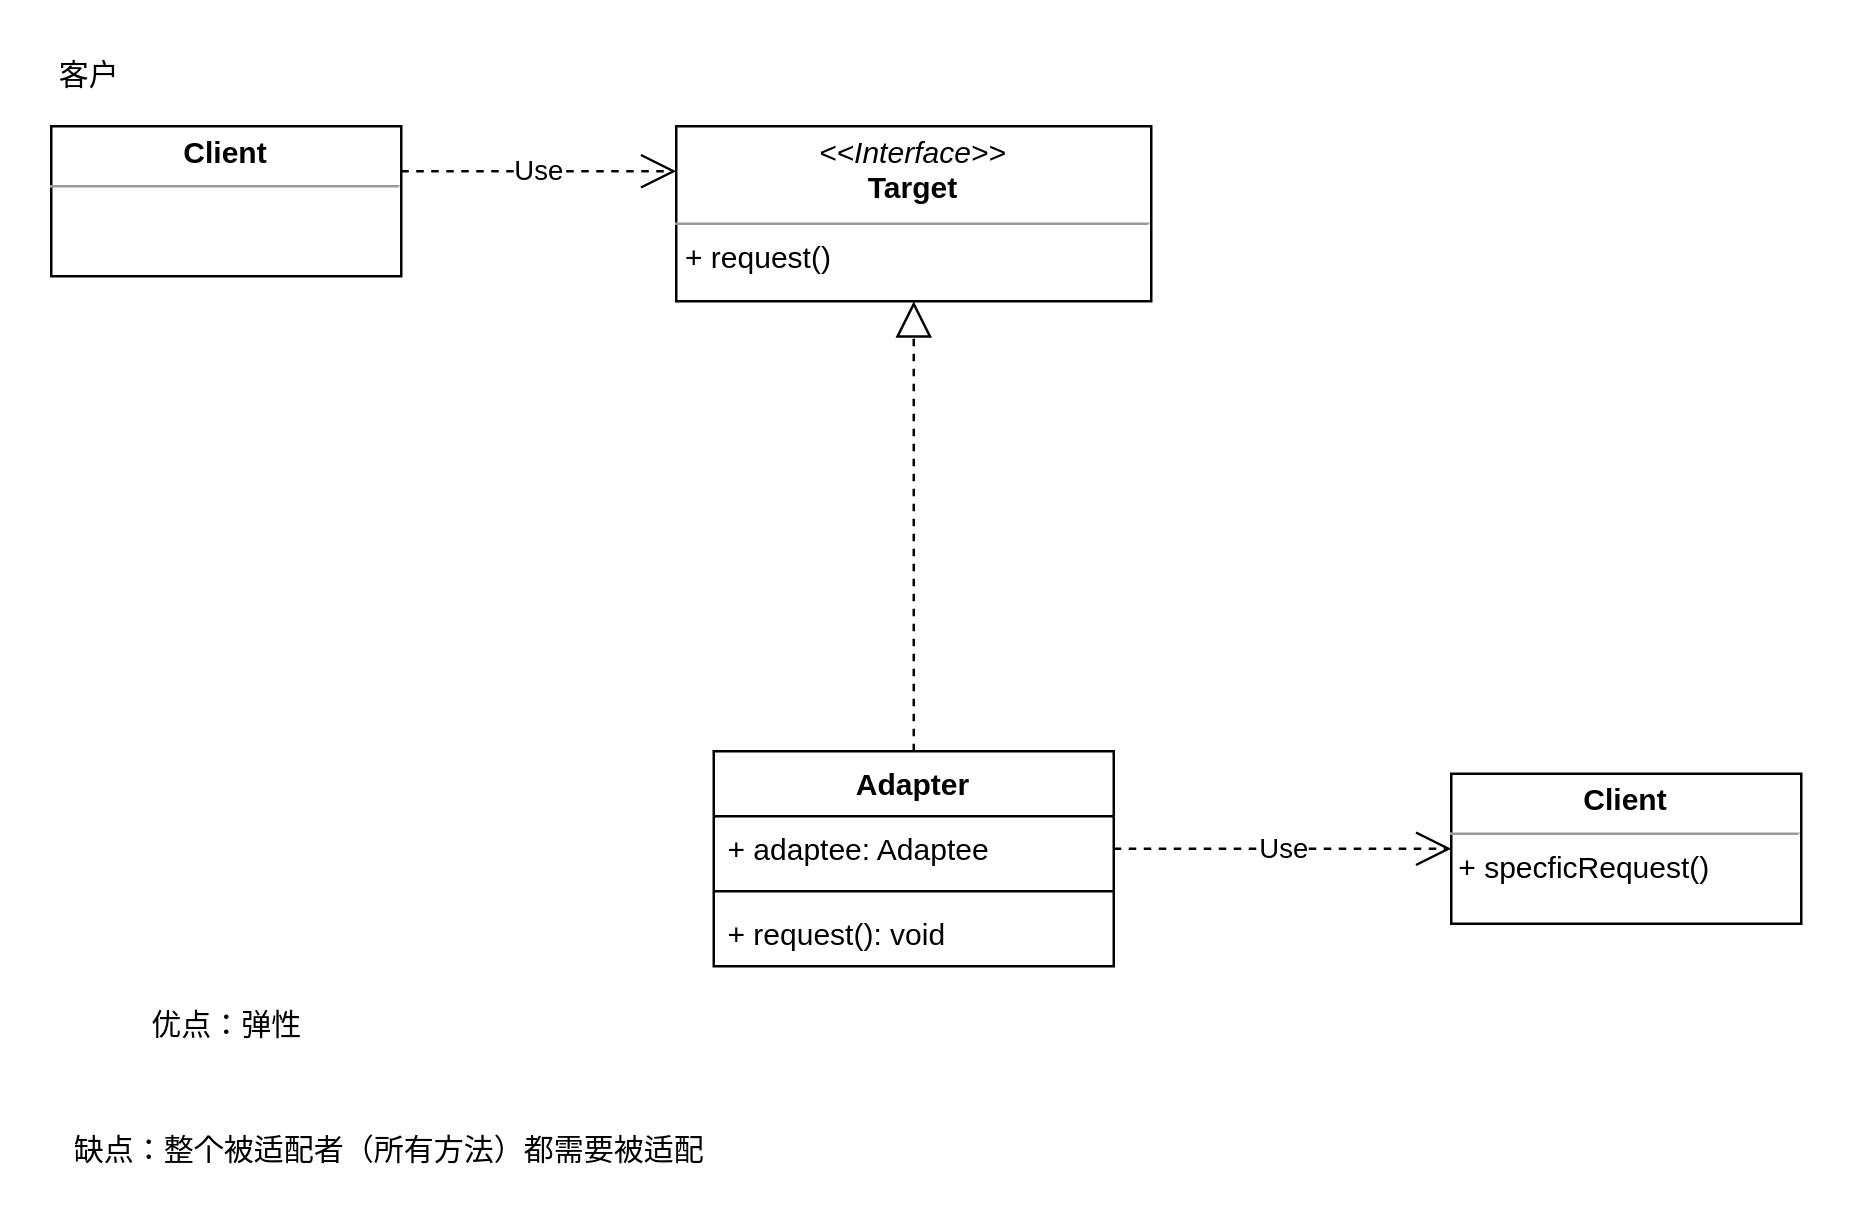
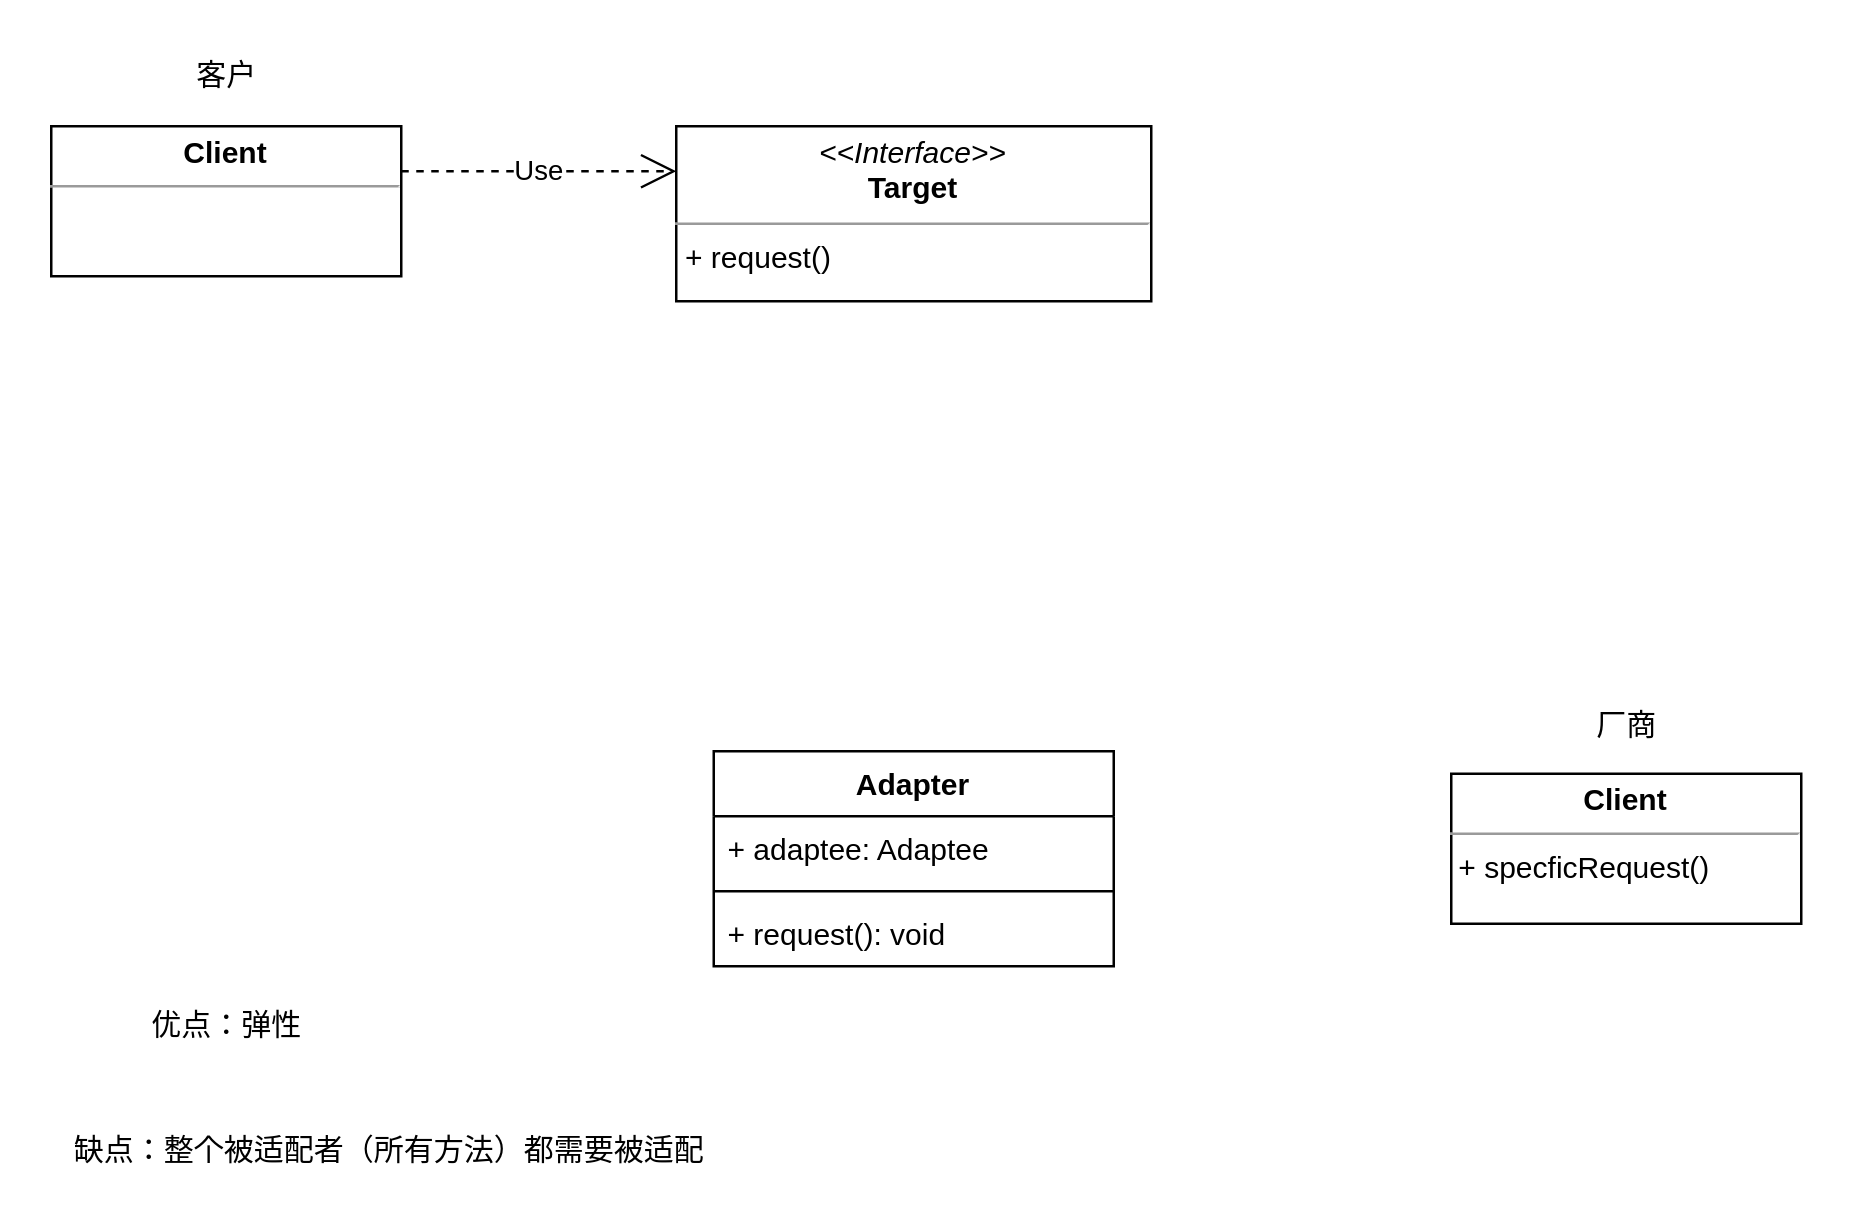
  <mxCell id="0" />
  <mxCell id="1" parent="0" />
  <mxCell id="2" value="&lt;p style=&quot;margin: 0px ; margin-top: 4px ; text-align: center&quot;&gt;&lt;b&gt;Client&lt;/b&gt;&lt;/p&gt;&lt;hr size=&quot;1&quot;&gt;&lt;div style=&quot;height: 2px&quot;&gt;&lt;/div&gt;" style="verticalAlign=top;align=left;overflow=fill;fontSize=12;fontFamily=Helvetica;html=1;" parent="1" vertex="1"><mxGeometry x="20" y="50" width="140" height="60" as="geometry" /></mxCell>
  <mxCell id="3" value="&lt;p style=&quot;margin: 0px ; margin-top: 4px ; text-align: center&quot;&gt;&lt;b&gt;Client&lt;/b&gt;&lt;/p&gt;&lt;hr size=&quot;1&quot;&gt;&lt;div style=&quot;height: 2px&quot;&gt;&amp;nbsp;+ specficRequest()&lt;/div&gt;" style="verticalAlign=top;align=left;overflow=fill;fontSize=12;fontFamily=Helvetica;html=1;" parent="1" vertex="1"><mxGeometry x="580" y="309" width="140" height="60" as="geometry" /></mxCell>
- <mxCell id="5" value="客户" style="text;html=1;align=center;verticalAlign=middle;resizable=0;points=[];autosize=1;strokeColor=none;fillColor=none;" parent="1" vertex="1"><mxGeometry x="15" y="20" width="40" height="20" as="geometry" /></mxCell>
+ <mxCell id="4" value="厂商" style="text;html=1;align=center;verticalAlign=middle;resizable=0;points=[];autosize=1;strokeColor=none;fillColor=none;" parent="1" vertex="1"><mxGeometry x="630" y="280" width="40" height="20" as="geometry" /></mxCell>
+ <mxCell id="5" value="客户" style="text;html=1;align=center;verticalAlign=middle;resizable=0;points=[];autosize=1;strokeColor=none;fillColor=none;" parent="1" vertex="1"><mxGeometry x="70" y="20" width="40" height="20" as="geometry" /></mxCell>
  <mxCell id="6" value="&lt;p style=&quot;margin: 0px ; margin-top: 4px ; text-align: center&quot;&gt;&lt;i&gt;&amp;lt;&amp;lt;Interface&amp;gt;&amp;gt;&lt;/i&gt;&lt;br&gt;&lt;b&gt;Target&lt;/b&gt;&lt;/p&gt;&lt;hr size=&quot;1&quot;&gt;&lt;p style=&quot;margin: 0px ; margin-left: 4px&quot;&gt;+ request()&lt;br&gt;&lt;br&gt;&lt;/p&gt;" style="verticalAlign=top;align=left;overflow=fill;fontSize=12;fontFamily=Helvetica;html=1;" parent="1" vertex="1"><mxGeometry x="270" y="50" width="190" height="70" as="geometry" /></mxCell>
- <mxCell id="7" value="" style="endArrow=block;dashed=1;endFill=0;endSize=12;html=1;exitX=0.5;exitY=0;exitDx=0;exitDy=0;entryX=0.5;entryY=1;entryDx=0;entryDy=0;" parent="1" source="12" target="6" edge="1"><mxGeometry width="160" relative="1" as="geometry"><mxPoint x="365" y="290" as="sourcePoint" /><mxPoint x="450" y="200" as="targetPoint" /></mxGeometry></mxCell>
  <mxCell id="8" value="Use" style="endArrow=open;endSize=12;dashed=1;html=1;" parent="1" edge="1"><mxGeometry width="160" relative="1" as="geometry"><mxPoint x="160" y="68" as="sourcePoint" /><mxPoint x="270" y="68" as="targetPoint" /></mxGeometry></mxCell>
- <mxCell id="9" value="Use" style="endArrow=open;endSize=12;dashed=1;html=1;entryX=0;entryY=0.5;entryDx=0;entryDy=0;exitX=1;exitY=0.5;exitDx=0;exitDy=0;" parent="1" source="13" target="3" edge="1"><mxGeometry width="160" relative="1" as="geometry"><mxPoint x="470" y="350" as="sourcePoint" /><mxPoint x="450" y="200" as="targetPoint" /></mxGeometry></mxCell>
  <mxCell id="10" value="优点：弹性" style="text;html=1;align=center;verticalAlign=middle;resizable=0;points=[];autosize=1;strokeColor=none;fillColor=none;" parent="1" vertex="1"><mxGeometry x="50" y="400" width="80" height="20" as="geometry" /></mxCell>
  <mxCell id="11" value="缺点：整个被适配者（所有方法）都需要被适配" style="text;html=1;align=center;verticalAlign=middle;resizable=0;points=[];autosize=1;strokeColor=none;fillColor=none;" parent="1" vertex="1"><mxGeometry x="20" y="450" width="270" height="20" as="geometry" /></mxCell>
  <mxCell id="12" value="Adapter" style="swimlane;fontStyle=1;align=center;verticalAlign=top;childLayout=stackLayout;horizontal=1;startSize=26;horizontalStack=0;resizeParent=1;resizeParentMax=0;resizeLast=0;collapsible=1;marginBottom=0;" vertex="1" parent="1"><mxGeometry x="285" y="300" width="160" height="86" as="geometry"><mxRectangle x="295" y="370" width="80" height="26" as="alternateBounds" /></mxGeometry></mxCell>
  <mxCell id="13" value="+ adaptee: Adaptee" style="text;strokeColor=none;fillColor=none;align=left;verticalAlign=top;spacingLeft=4;spacingRight=4;overflow=hidden;rotatable=0;points=[[0,0.5],[1,0.5]];portConstraint=eastwest;" vertex="1" parent="12"><mxGeometry y="26" width="160" height="26" as="geometry" /></mxCell>
  <mxCell id="14" value="" style="line;strokeWidth=1;fillColor=none;align=left;verticalAlign=middle;spacingTop=-1;spacingLeft=3;spacingRight=3;rotatable=0;labelPosition=right;points=[];portConstraint=eastwest;" vertex="1" parent="12"><mxGeometry y="52" width="160" height="8" as="geometry" /></mxCell>
  <mxCell id="15" value="+ request(): void" style="text;strokeColor=none;fillColor=none;align=left;verticalAlign=top;spacingLeft=4;spacingRight=4;overflow=hidden;rotatable=0;points=[[0,0.5],[1,0.5]];portConstraint=eastwest;" vertex="1" parent="12"><mxGeometry y="60" width="160" height="26" as="geometry" /></mxCell>
